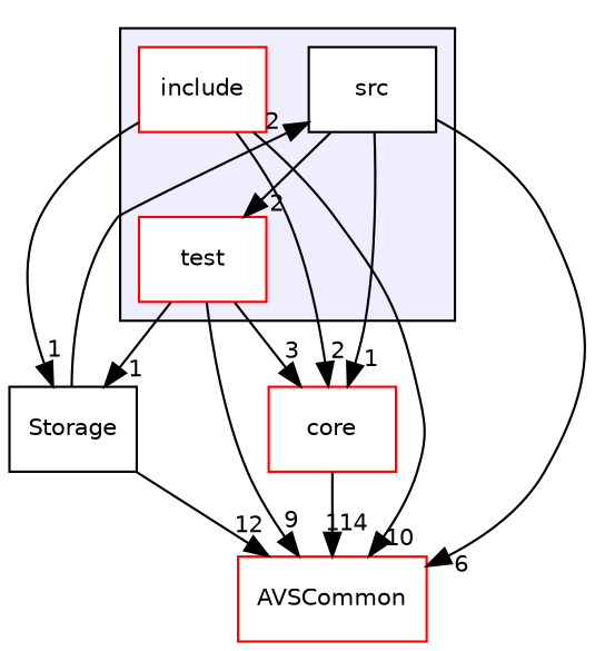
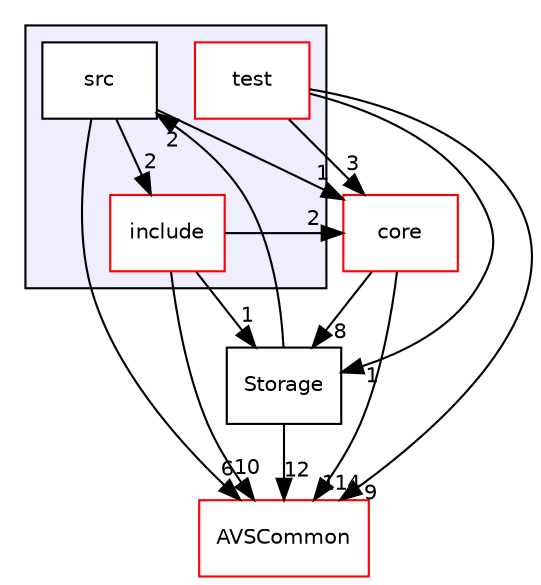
  digraph {
    compound=true
    node [color=red fillcolor=white fontname=Helvetica fontsize=10 shape=box style=filled]
    edge [headlabel=1 labeldistance=1.5 labelfontname=Helvetica labelfontsize=10]
    n1 [label=include]
    n2 [color=black label=src]
    n3 [label=test]
    n4 [color=black label=Storage]
    n5 [label=AVSCommon]
    n6 [label=core]
    subgraph cluster_1 {
      bgcolor="#eeeeff"
      pencolor=black
      n1
      n2
      n3
    }
    n1 -> n4
    n1 -> n5 [headlabel=10]
    n1 -> n6 [headlabel=2]
-   n2 -> n3 [headlabel=2]
+   n2 -> n1 [headlabel=2]
    n2 -> n5 [headlabel=6]
    n2 -> n6
    n3 -> n4
    n3 -> n5 [headlabel=9]
    n3 -> n6 [headlabel=3]
    n4 -> n2 [headlabel=2]
    n4 -> n5 [headlabel=12]
+   n6 -> n4 [headlabel=8]
    n6 -> n5 [headlabel=114]
  }
